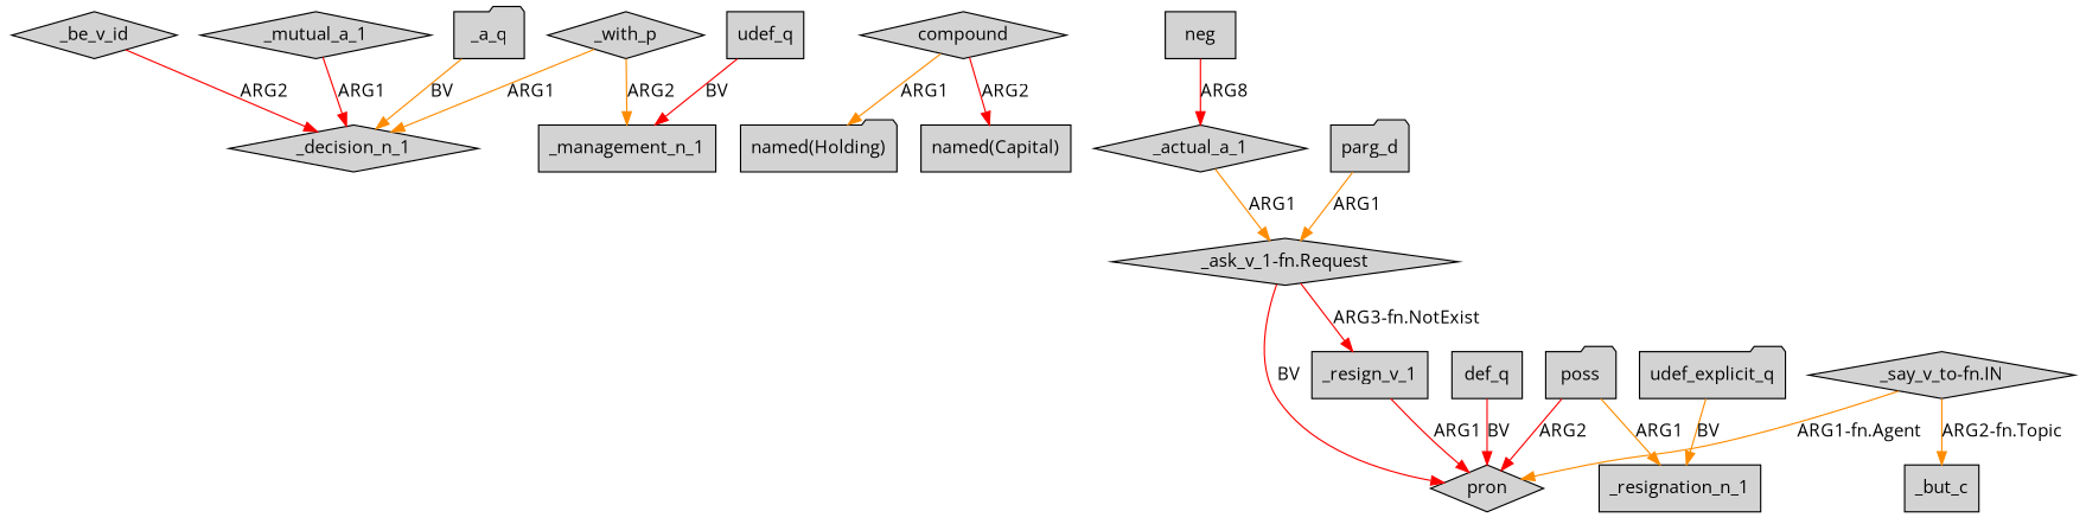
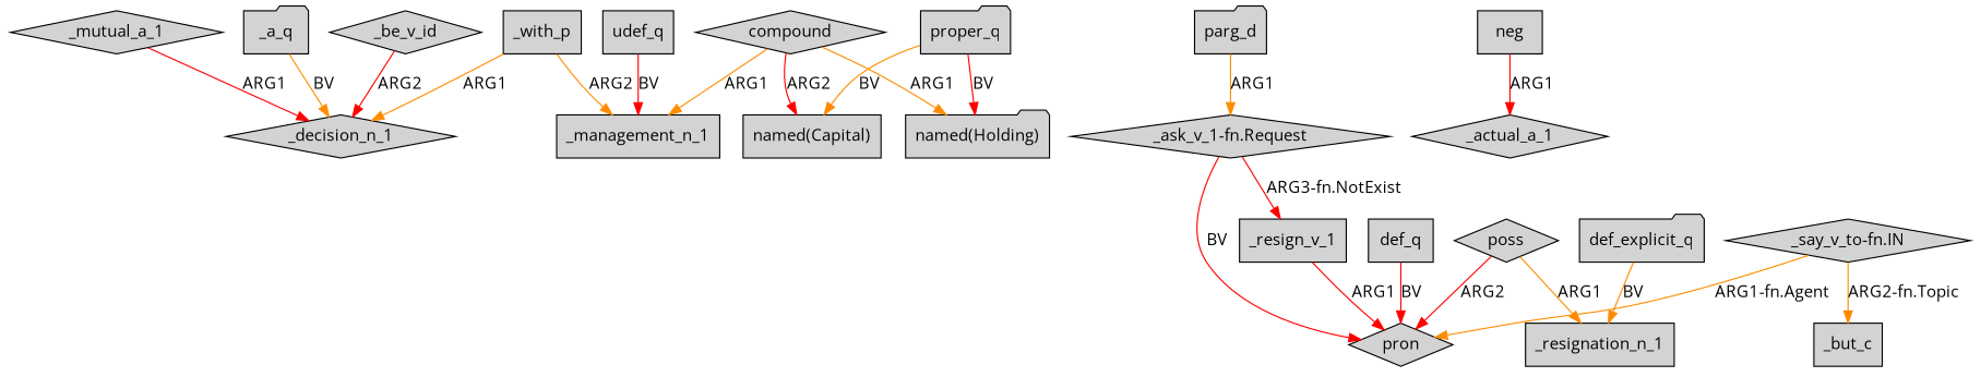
  digraph {
    fontname="Open Sans"
    node [fontname="Open Sans" shape=diamond style=filled]
    edge [color=darkorange fontname="Open Sans"]
-   _with_p
+   _with_p [shape=box]
    _decision_n_1
    _management_n_1 [shape=box]
    compound
    "named(Holding)" [shape=folder]
    "named(Capital)" [shape=box]
    _resign_v_1 [shape=box]
    pron
    _be_v_id
    _resignation_n_1 [shape=box]
-   poss [shape=folder]
-   def_explicit_q [shape=folder label=udef_explicit_q]
+   poss
+   proper_q [shape=folder]
+   def_explicit_q [shape=folder]
    _actual_a_1
    "_ask_v_1-fn.Request"
    neg [shape=box]
    parg_d [shape=folder]
    udef_q [shape=box]
    "_say_v_to-fn.IN"
    _but_c [shape=box]
    _mutual_a_1
    n22 [label=def_q shape=box]
    _a_q [shape=folder]
    _with_p -> _decision_n_1 [label=ARG1]
    _with_p -> _management_n_1 [label=ARG2]
+   compound -> _management_n_1 [label=ARG1]
    compound -> "named(Holding)" [label=ARG1]
    compound -> "named(Capital)" [color=red label=ARG2]
    _resign_v_1 -> pron [color=red label=ARG1]
    _be_v_id -> _decision_n_1 [color=red label=ARG2]
    poss -> pron [color=red label=ARG2]
    poss -> _resignation_n_1 [label=ARG1]
+   proper_q -> "named(Holding)" [color=red label=BV]
+   proper_q -> "named(Capital)" [label=BV]
    def_explicit_q -> _resignation_n_1 [label=BV]
-   _actual_a_1 -> "_ask_v_1-fn.Request" [label=ARG1]
    "_ask_v_1-fn.Request" -> _resign_v_1 [color=red label="ARG3-fn.NotExist"]
    "_ask_v_1-fn.Request" -> pron [color=red label=BV]
-   neg -> _actual_a_1 [color=red label=ARG8]
+   neg -> _actual_a_1 [color=red label=ARG1]
    parg_d -> "_ask_v_1-fn.Request" [label=ARG1]
    udef_q -> _management_n_1 [color=red label=BV]
    "_say_v_to-fn.IN" -> pron [label="ARG1-fn.Agent"]
    "_say_v_to-fn.IN" -> _but_c [label="ARG2-fn.Topic"]
    _mutual_a_1 -> _decision_n_1 [color=red label=ARG1]
    n22 -> pron [color=red label=BV]
    _a_q -> _decision_n_1 [label=BV]
  }
